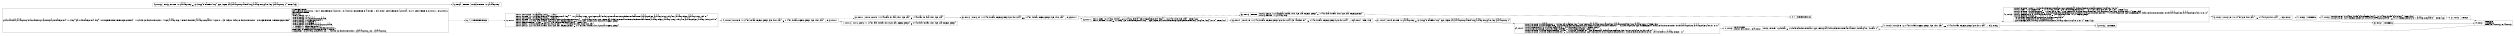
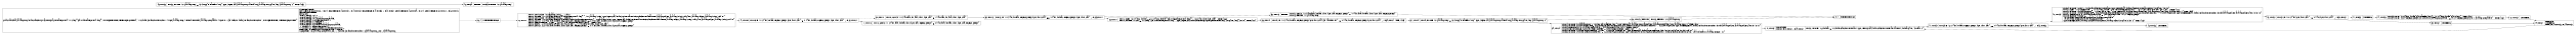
  digraph {
    rankdir=LR
    node [shape=record]
    n1 [label="{26\:\ ?|MTH_ENTER_BLOCK\l}"]
    n2 [label="{28\:\ 0x0000|0x0000: CONST_STR  (r0 I:java.lang.String) =  \"\<this\>\" \l0x0002: INVOKE  (r11 I:java.lang.Object A[D('$this$maxByOrNull' long[])]), (r0 I:java.lang.String) type: STATIC call: kotlin.jvm.internal.Intrinsics.checkNotNullParameter(java.lang.Object, java.lang.String):void A[MD:(java.lang.Object, java.lang.String):void (m)]\l0x0005: CONST_STR  (r0 I:java.lang.String) =  \"selector\" \l0x0007: INVOKE  (r12 I:java.lang.Object A[D('selector' kotlin.jvm.functions.Function1)]), (r0 I:java.lang.String) type: STATIC call: kotlin.jvm.internal.Intrinsics.checkNotNullParameter(java.lang.Object, java.lang.String):void A[MD:(java.lang.Object, java.lang.String):void (m)]\l0x000a: CONST  (r0 I:??[int, float, boolean, short, byte, char, OBJECT, ARRAY]) = (0 ??[int, float, boolean, short, byte, char, OBJECT, ARRAY]) \l0x000b: ARRAY_LENGTH  (r1 I:int) = (r11 I:??[] A[D('$this$maxByOrNull' long[])])  (LINE:14222)\l0x000c: CONST  (r2 I:??[boolean, int, float, short, byte, char]) = (1 ??[boolean, int, float, short, byte, char]) \l0x000d: CONST  (r3 I:??[int, float, boolean, short, byte, char, OBJECT, ARRAY]) = (0 ??[int, float, boolean, short, byte, char, OBJECT, ARRAY]) \l}"]
    n3 [label="{29\:\ 0x000e|0x000e: IF  (r1 I:??[int, boolean, OBJECT, ARRAY, byte, short, char]) != (0 ??[int, boolean, OBJECT, ARRAY, byte, short, char])  \-\> B:31:0x0012 \l}"]
    n4 [label="{30\:\ 0x0010|0x0010: CONST  (r1 I:??[boolean, int, float, short, byte, char]) = (1 ??[boolean, int, float, short, byte, char]) \l}"]
    n5 [label="{31\:\ 0x0012|0x0012: CONST  (r1 I:??[int, float, boolean, short, byte, char, OBJECT, ARRAY]) = (0 ??[int, float, boolean, short, byte, char, OBJECT, ARRAY]) \l}"]
    n6 [label="{32\:\ 0x0013|0x0013: IF  (r1 I:??[int, boolean, OBJECT, ARRAY, byte, short, char]) == (0 ??[int, boolean, OBJECT, ARRAY, byte, short, char])  \-\> B:35:0x0017 \l}"]
    n7 [label="{33\:\ 0x0015|RETURN\l|0x0015: CONST  (r1 I:??[int, float, boolean, short, byte, char, OBJECT, ARRAY]) = (0 ??[int, float, boolean, short, byte, char, OBJECT, ARRAY]) \l0x0016: RETURN  (r1 I:java.lang.Long) \l}"]
    n8 [label="{35\:\ 0x0017|0x0017: AGET  (r3 I:??[long, double]) = (r11 I:??[long, double][] A[D('$this$maxByOrNull' long[])]), (r3 I:??[int, short, byte, char])  (LINE:14223)\l0x0019: INVOKE  (r1 I:int) = (r11 I:long[] A[D('$this$maxByOrNull' long[])]) type: STATIC call: kotlin.collections.ArraysKt.getLastIndex(long[]):int A[MD:(long[]):int (m)] (LINE:14224)\l}"]
    n9 [label="{27\:\ ?|MTH_EXIT_BLOCK\l}"]
    n10 [label="{36\:\ 0x001d|0x001d: IF  (r1 I:??[int, boolean, OBJECT, ARRAY, byte, short, char] A[D('lastIndex' int)]) != (0 ??[int, boolean, OBJECT, ARRAY, byte, short, char])  \-\> B:39:0x0024  (LINE:14225)\l}"]
    n11 [label="{37\:\ 0x001f|0x001f: INVOKE  (r2 I:java.lang.Long) = (r3 I:long A[D('maxElem' long)]) type: STATIC call: java.lang.Long.valueOf(long):java.lang.Long A[MD:(long):java.lang.Long (c)]\l}"]
    n12 [label="{39\:\ 0x0024|0x0024: INVOKE  (r5 I:java.lang.Long) = (r3 I:long A[D('maxElem' long)]) type: STATIC call: java.lang.Long.valueOf(long):java.lang.Long A[MD:(long):java.lang.Long (c)] (LINE:14226)\l0x0028: INVOKE  (r5 I:java.lang.Object) = (r12 I:kotlin.jvm.functions.Function1 A[D('selector' kotlin.jvm.functions.Function1)]), (r5 I:java.lang.Object) type: INTERFACE call: kotlin.jvm.functions.Function1.invoke(java.lang.Object):java.lang.Object A[MD:(P1):R (m)]\l0x002c: CHECK_CAST (r5 I:java.lang.Comparable) = (java.lang.Comparable) (r5 I:??[OBJECT, ARRAY]) \l0x002e: NEW_INSTANCE  (r6 I:kotlin.ranges.IntRange) =  kotlin.ranges.IntRange  (LINE:14227)\l0x0030: INVOKE  (r6 I:kotlin.ranges.IntRange), (r2 I:int), (r1 I:int A[D('lastIndex' int)]) type: DIRECT call: kotlin.ranges.IntRange.\<init\>(int, int):void A[MD:(int, int):void (m)]\l0x0033: INVOKE  (r2 I:kotlin.collections.IntIterator) = (r6 I:kotlin.ranges.IntRange) type: VIRTUAL call: kotlin.ranges.IntRange.iterator():kotlin.collections.IntIterator A[MD:():java.util.Iterator\<java.lang.Integer\> (m)]\l}"]
-   n14 [label="{40\:\ 0x0037|CROSS_START\lLOOP:0: B:40:0x0037\-\>B:49:0x0037\l|0x0037: INVOKE  (r6 I:boolean) = (r2 I:kotlin.collections.IntIterator) type: VIRTUAL call: kotlin.collections.IntIterator.hasNext():boolean A[MD:():boolean (c)]\l}"]
+   n13 [label="{38\:\ 0x0023|RETURN\l|0x0023: RETURN  (r2 I:java.lang.Long) \l}"]
+   n14 [label="{40\:\ 0x0037|LOOP_START\lLOOP:0: B:40:0x0037\-\>B:49:0x0037\l|0x0037: INVOKE  (r6 I:boolean) = (r2 I:kotlin.collections.IntIterator) type: VIRTUAL call: kotlin.collections.IntIterator.hasNext():boolean A[MD:():boolean (c)]\l}"]
    n15 [label="{41\:\ 0x003b|0x003b: IF  (r6 I:??[int, boolean, OBJECT, ARRAY, byte, short, char]) == (0 ??[int, boolean, OBJECT, ARRAY, byte, short, char])  \-\> B:48:0x0056 \l}"]
    n16 [label="{42\:\ 0x003d|0x003d: INVOKE  (r6 I:int) = (r2 I:kotlin.collections.IntIterator) type: VIRTUAL call: kotlin.collections.IntIterator.nextInt():int A[MD:():int (m)]\l0x0041: AGET  (r7 I:??[long, double]) = (r11 I:??[long, double][] A[D('$this$maxByOrNull' long[])]), (r6 I:??[int, short, byte, char] A[D('i' int)])  (LINE:14228)\l0x0043: INVOKE  (r9 I:java.lang.Long) = (r7 I:long A[D('e' long)]) type: STATIC call: java.lang.Long.valueOf(long):java.lang.Long A[MD:(long):java.lang.Long (c)] (LINE:14229)\l0x0047: INVOKE  (r9 I:java.lang.Object) = (r12 I:kotlin.jvm.functions.Function1 A[D('selector' kotlin.jvm.functions.Function1)]), (r9 I:java.lang.Object) type: INTERFACE call: kotlin.jvm.functions.Function1.invoke(java.lang.Object):java.lang.Object A[MD:(P1):R (m)]\l0x004b: CHECK_CAST (r9 I:java.lang.Comparable) = (java.lang.Comparable) (r9 I:??[OBJECT, ARRAY]) \l0x004d: INVOKE  (r10 I:int) = \l  (r5 I:java.lang.Comparable A[D('maxValue' java.lang.Comparable)])\l  (r9 I:java.lang.Object A[D('v' java.lang.Comparable)])\l type: INTERFACE call: java.lang.Comparable.compareTo(java.lang.Object):int A[MD:(T):int (c)] (LINE:14230)\l}"]
    n17 [label="{48\:\ 0x0056|SYNTHETIC\l}"]
    n18 [label="{43\:\ 0x0051|0x0051: IF  (r10 I:??[int, byte, short, char]) \>= (0 ??[int, byte, short, char])  \-\> B:50:0x0037 \l}"]
    n19 [label="{47\:\ 0x0053|SYNTHETIC\l}"]
    n20 [label="{50\:\ 0x0037|SYNTHETIC\l}"]
    n21 [label="{44\:\ 0x0053|0x0053: MOVE  (r3 I:??[long, double] A[D('maxElem' long)]) = (r7 I:??[long, double] A[D('e' long)])  (LINE:14231)\l0x0054: MOVE  (r5 I:??[OBJECT, ARRAY] A[D('maxValue' java.lang.Comparable)]) = (r9 I:??[OBJECT, ARRAY] A[D('v' java.lang.Comparable)])  (LINE:14232)\l}"]
    n22 [label="{49\:\ 0x0037|LOOP_USE\lSYNTHETIC\lLOOP:0: B:40:0x0037\-\>B:49:0x0037\l}"]
-   n23 [label="{51\:\ 0x0037|VIRTUAL\l}"]
+   n23 [label="{51\:\ 0x0037|SYNTHETIC\l}"]
    n24 [label="{45\:\ 0x0056|0x0056: INVOKE  (r2 I:java.lang.Long) = (r3 I:long A[D('maxElem' long)]) type: STATIC call: java.lang.Long.valueOf(long):java.lang.Long A[MD:(long):java.lang.Long (c)] (LINE:14235)\l}"]
    n25 [label="{46\:\ 0x005a|RETURN\l|0x005a: RETURN  (r2 I:java.lang.Long) \l}"]
    n26 [label="{public static final java.lang.Long kotlin.collections.ArraysKt___ArraysKt.maxByOrNull((r11 I:long[] A[D('$this$maxByOrNull' long[]), IMMUTABLE_TYPE, METHOD_ARGUMENT]), (r12 I:kotlin.jvm.functions.Function1\<? super java.lang.Long, ? extends R extends java.lang.Comparable\<? super R\>\> A[D('selector' kotlin.jvm.functions.Function1), IMMUTABLE_TYPE, METHOD_ARGUMENT]))  | USE_LINES_HINTS\lCROSS_EDGE: B:38:0x0023 \-\> B:27:?, BACK_EDGE: B:43:0x0051 \-\> B:40:0x0037, BACK_EDGE: B:44:0x0053 \-\> B:40:0x0037, CROSS_EDGE: B:46:0x005a \-\> B:27:?, CROSS_EDGE: B:31:0x0012 \-\> B:32:0x0013\lINLINE_NOT_NEEDED\lDebug Info:\l  0x0041\-0x0055: r6 'i' I\l  0x0043\-0x0055: r7 'e' J\l  0x004d\-0x0055: r9 'v' Ljava\/lang\/Comparable;\l  0x000b\-0x005a: r0 '$i$f$maxByOrNull' I\l  0x001d\-0x005a: r1 'lastIndex' I\l  0x0019\-0x005a: r3 'maxElem' J\l  0x002e\-0x005a: r5 'maxValue' Ljava\/lang\/Comparable;\l  \-1 \-0x005a: r11 '$this$maxByOrNull' [J\l  \-1 \-0x005a: r12 'selector' Lkotlin\/jvm\/functions\/Function1;\lTYPE_VARS: [R extends java.lang.Comparable\<? super R\>]\lSIGNATURE: \<R::Ljava\/lang\/Comparable\<\-TR;\>;\>([JLkotlin\/jvm\/functions\/Function1\<\-Ljava\/lang\/Long;+TR;\>;)Ljava\/lang\/Long;\l}"]
    n1 -> n2
    n2 -> n3
    n3 -> n4 [style=dashed]
    n3 -> n5
    n4 -> n6
    n6 -> n7 [style=solid]
    n6 -> n8
    n7 -> n9
    n8 -> n10
    n10 -> n11 [style=solid]
    n11 -> n12
+   n11 -> n13
    n12 -> n14
+   n13 -> n9
    n14 -> n15
    n15 -> n16 [style=dashed]
    n15 -> n17
    n16 -> n18
    n18 -> n19 [style=dashed]
    n18 -> n20
    n19 -> n21
    n20 -> n22
    n21 -> n23
    n22 -> n14
    n23 -> n22
    n24 -> n25
    n26 -> n1
  }
